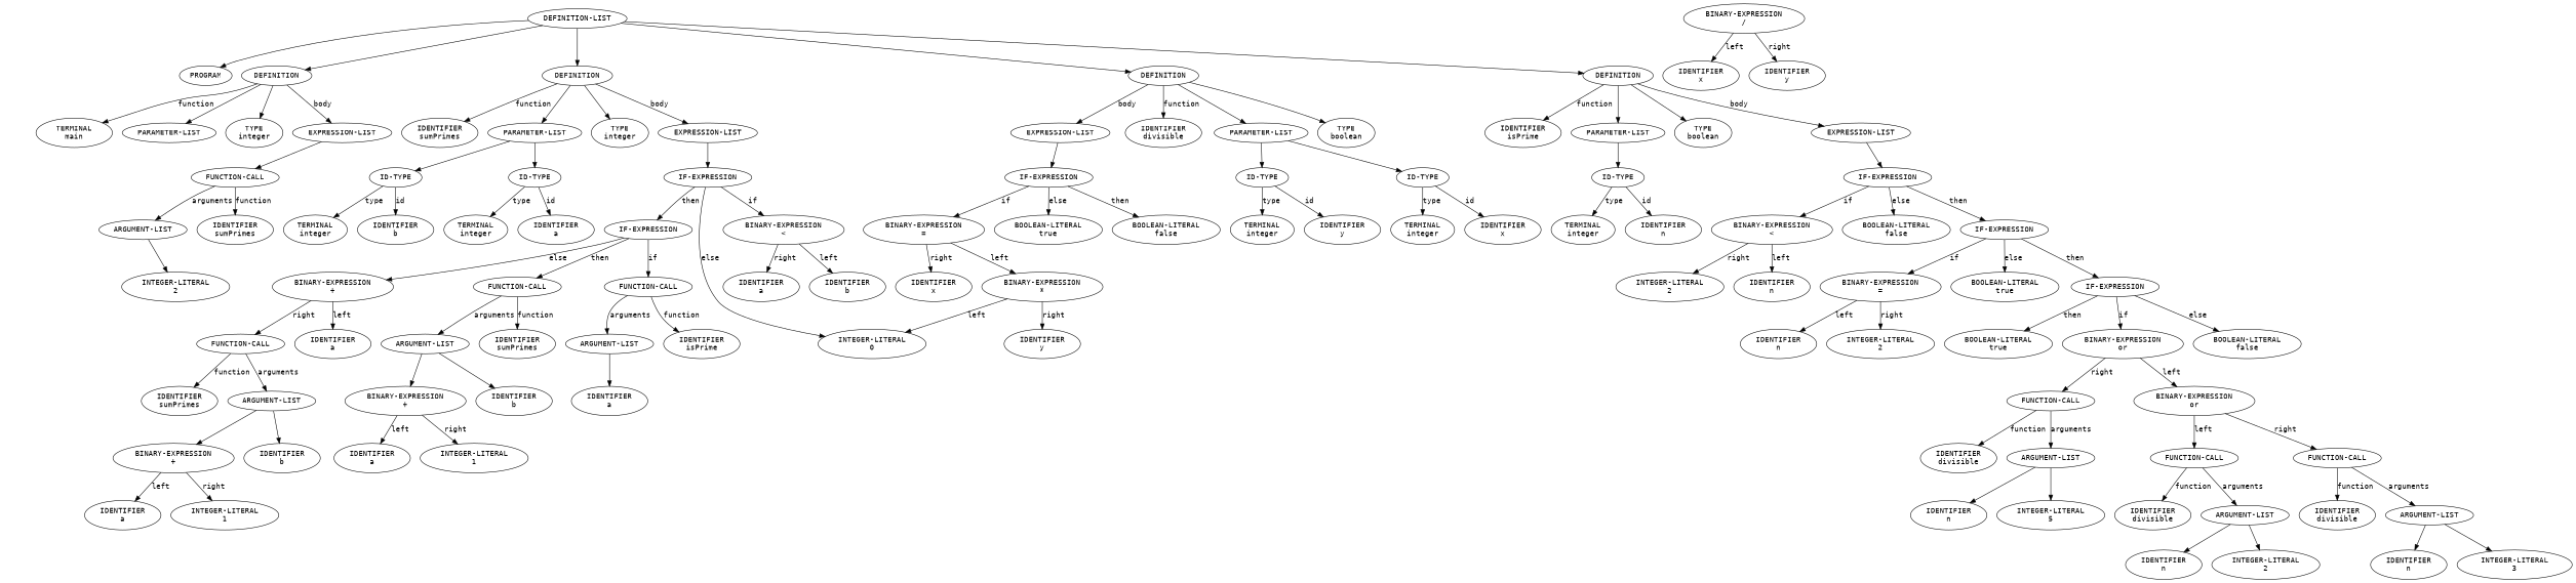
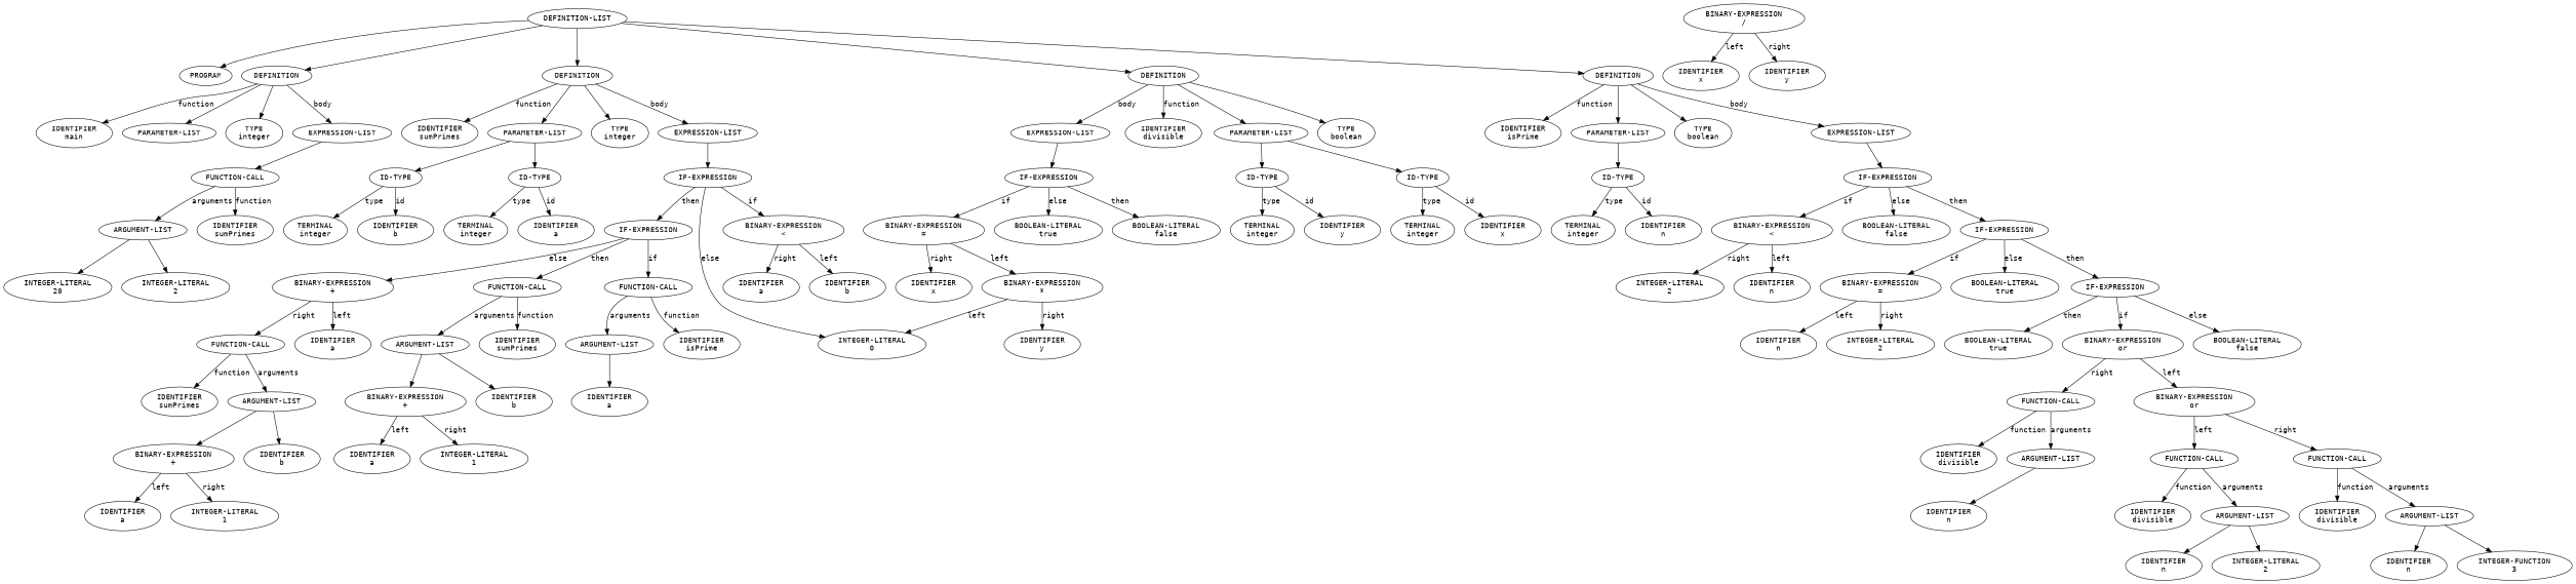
  digraph {
    fontname="DejaVu Sans Mono"
    node [fontname="DejaVu Sans Mono"]
    edge [fontname="DejaVu Sans Mono"]
    n1 [label=PROGRAM]
    n2 [label="DEFINITION-LIST"]
    n3 [label=DEFINITION]
    n4 [label=DEFINITION]
    n5 [label=DEFINITION]
    n6 [label=DEFINITION]
-   n7 [label="TERMINAL\nmain"]
+   n7 [label="IDENTIFIER\nmain"]
    n8 [label="PARAMETER-LIST"]
    n9 [label="TYPE\ninteger"]
    n10 [label="EXPRESSION-LIST"]
    n11 [label="IDENTIFIER\nsumPrimes"]
    n12 [label="PARAMETER-LIST"]
    n13 [label="TYPE\ninteger"]
    n14 [label="EXPRESSION-LIST"]
    n15 [label="IDENTIFIER\nisPrime"]
    n16 [label="PARAMETER-LIST"]
    n17 [label="TYPE\nboolean"]
    n18 [label="EXPRESSION-LIST"]
    n19 [label="IDENTIFIER\ndivisible"]
    n20 [label="PARAMETER-LIST"]
    n21 [label="TYPE\nboolean"]
    n22 [label="EXPRESSION-LIST"]
    n23 [label="FUNCTION-CALL"]
    n24 [label="IDENTIFIER\nsumPrimes"]
    n25 [label="ARGUMENT-LIST"]
    n26 [label="INTEGER-LITERAL\n2"]
+   n27 [label="INTEGER-LITERAL\n20"]
    n28 [label="ID-TYPE"]
    n29 [label="ID-TYPE"]
    n30 [label="IF-EXPRESSION"]
    n31 [label="IDENTIFIER\na"]
    n32 [label="TERMINAL\ninteger"]
    n33 [label="IDENTIFIER\nb"]
    n34 [label="TERMINAL\ninteger"]
    n35 [label="BINARY-EXPRESSION\n<"]
    n36 [label="INTEGER-LITERAL\n0"]
    n37 [label="IF-EXPRESSION"]
    n38 [label="IDENTIFIER\nb"]
    n39 [label="IDENTIFIER\na"]
    n40 [label="FUNCTION-CALL"]
    n41 [label="BINARY-EXPRESSION\n+"]
    n42 [label="FUNCTION-CALL"]
    n43 [label="IDENTIFIER\nisPrime"]
    n44 [label="ARGUMENT-LIST"]
    n45 [label="IDENTIFIER\na"]
    n46 [label="FUNCTION-CALL"]
    n47 [label="IDENTIFIER\nsumPrimes"]
    n48 [label="ARGUMENT-LIST"]
    n49 [label="IDENTIFIER\na"]
    n50 [label="IDENTIFIER\nsumPrimes"]
    n51 [label="ARGUMENT-LIST"]
    n52 [label="BINARY-EXPRESSION\n+"]
    n53 [label="IDENTIFIER\nb"]
    n54 [label="IDENTIFIER\na"]
    n55 [label="INTEGER-LITERAL\n1"]
    n56 [label="BINARY-EXPRESSION\n+"]
    n57 [label="IDENTIFIER\nb"]
    n58 [label="IDENTIFIER\na"]
    n59 [label="INTEGER-LITERAL\n1"]
    n60 [label="ID-TYPE"]
    n61 [label="IF-EXPRESSION"]
    n62 [label="IDENTIFIER\nn"]
    n63 [label="TERMINAL\ninteger"]
    n64 [label="BINARY-EXPRESSION\n<"]
    n65 [label="BOOLEAN-LITERAL\nfalse"]
    n66 [label="IF-EXPRESSION"]
    n67 [label="IDENTIFIER\nn"]
    n68 [label="INTEGER-LITERAL\n2"]
    n69 [label="BINARY-EXPRESSION\n="]
    n70 [label="BOOLEAN-LITERAL\ntrue"]
    n71 [label="IF-EXPRESSION"]
    n72 [label="IDENTIFIER\nn"]
    n73 [label="INTEGER-LITERAL\n2"]
    n74 [label="BINARY-EXPRESSION\nor"]
    n75 [label="BOOLEAN-LITERAL\nfalse"]
    n76 [label="BOOLEAN-LITERAL\ntrue"]
    n77 [label="BINARY-EXPRESSION\nor"]
    n78 [label="FUNCTION-CALL"]
    n79 [label="FUNCTION-CALL"]
    n80 [label="FUNCTION-CALL"]
    n81 [label="IDENTIFIER\ndivisible"]
    n82 [label="ARGUMENT-LIST"]
    n83 [label="IDENTIFIER\ndivisible"]
    n84 [label="ARGUMENT-LIST"]
    n85 [label="IDENTIFIER\ndivisible"]
    n86 [label="ARGUMENT-LIST"]
    n87 [label="IDENTIFIER\nn"]
    n88 [label="INTEGER-LITERAL\n2"]
    n89 [label="IDENTIFIER\nn"]
-   n90 [label="INTEGER-LITERAL\n3"]
+   n90 [label="INTEGER-FUNCTION\n3"]
    n91 [label="IDENTIFIER\nn"]
-   n92 [label="INTEGER-LITERAL\n5"]
    n93 [label="ID-TYPE"]
    n94 [label="ID-TYPE"]
    n95 [label="IF-EXPRESSION"]
    n96 [label="IDENTIFIER\nx"]
    n97 [label="TERMINAL\ninteger"]
    n98 [label="IDENTIFIER\ny"]
    n99 [label="TERMINAL\ninteger"]
    n100 [label="BINARY-EXPRESSION\n="]
    n101 [label="BOOLEAN-LITERAL\ntrue"]
    n102 [label="BOOLEAN-LITERAL\nfalse"]
    n103 [label="BINARY-EXPRESSION\n*"]
    n104 [label="IDENTIFIER\nx"]
    n105 [label="IDENTIFIER\ny"]
    n106 [label="BINARY-EXPRESSION\n/"]
    n107 [label="IDENTIFIER\nx"]
    n108 [label="IDENTIFIER\ny"]
    n2 -> n1
    n2 -> n3
    n2 -> n4
    n2 -> n5
    n2 -> n6
    n3 -> n7 [label=function]
    n3 -> n8
    n3 -> n9
    n3 -> n10 [label=body]
    n4 -> n11 [label=function]
    n4 -> n12
    n4 -> n13
    n4 -> n14 [label=body]
    n5 -> n15 [label=function]
    n5 -> n16
    n5 -> n17
    n5 -> n18 [label=body]
    n6 -> n19 [label=function]
    n6 -> n20
    n6 -> n21
    n6 -> n22 [label=body]
    n10 -> n23
    n12 -> n28
    n12 -> n29
    n14 -> n30
    n16 -> n60
    n18 -> n61
    n20 -> n93
    n20 -> n94
    n22 -> n95
    n23 -> n24 [label=function]
    n23 -> n25 [label=arguments]
    n25 -> n26
+   n25 -> n27
    n28 -> n31 [label=id]
    n28 -> n32 [label=type]
    n29 -> n33 [label=id]
    n29 -> n34 [label=type]
    n30 -> n35 [label=if]
    n30 -> n36 [label=else]
    n30 -> n37 [label=then]
    n35 -> n38 [label=left]
    n35 -> n39 [label=right]
    n37 -> n40 [label=if]
    n37 -> n41 [label=else]
    n37 -> n42 [label=then]
    n40 -> n43 [label=function]
    n40 -> n44 [label=arguments]
    n41 -> n45 [label=left]
    n41 -> n46 [label=right]
    n42 -> n47 [label=function]
    n42 -> n48 [label=arguments]
    n44 -> n49
    n46 -> n50 [label=function]
    n46 -> n51 [label=arguments]
    n48 -> n56
    n48 -> n57
    n51 -> n52
    n51 -> n53
    n52 -> n54 [label=left]
    n52 -> n55 [label=right]
    n56 -> n58 [label=left]
    n56 -> n59 [label=right]
    n60 -> n62 [label=id]
    n60 -> n63 [label=type]
    n61 -> n64 [label=if]
    n61 -> n65 [label=else]
    n61 -> n66 [label=then]
    n64 -> n67 [label=left]
    n64 -> n68 [label=right]
    n66 -> n69 [label=if]
    n66 -> n70 [label=else]
    n66 -> n71 [label=then]
    n69 -> n72 [label=left]
    n69 -> n73 [label=right]
    n71 -> n74 [label=if]
    n71 -> n75 [label=else]
    n71 -> n76 [label=then]
    n74 -> n77 [label=left]
    n74 -> n78 [label=right]
    n77 -> n79 [label=left]
    n77 -> n80 [label=right]
    n78 -> n81 [label=function]
    n78 -> n82 [label=arguments]
    n79 -> n83 [label=function]
    n79 -> n84 [label=arguments]
    n80 -> n85 [label=function]
    n80 -> n86 [label=arguments]
    n82 -> n91
-   n82 -> n92
    n84 -> n87
    n84 -> n88
    n86 -> n89
    n86 -> n90
    n93 -> n96 [label=id]
    n93 -> n97 [label=type]
    n94 -> n98 [label=id]
    n94 -> n99 [label=type]
    n95 -> n100 [label=if]
    n95 -> n101 [label=else]
    n95 -> n102 [label=then]
    n100 -> n103 [label=left]
    n100 -> n104 [label=right]
    n103 -> n36 [label=left]
    n103 -> n105 [label=right]
    n106 -> n107 [label=left]
    n106 -> n108 [label=right]
  }
